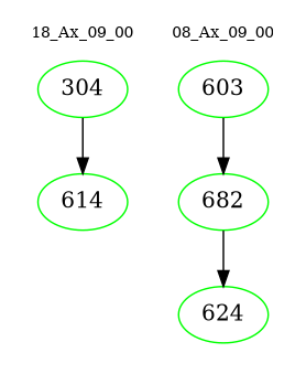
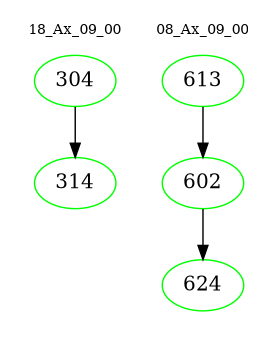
  digraph {
    node [color=green]
    edge [color=black]
    n1 [label=304]
-   n2 [label=614]
-   n3 [label=603]
-   n4 [label=682]
+   n2 [label=314]
+   n3 [label=613]
+   n4 [label=602]
    n5 [label=624]
    subgraph cluster_1 {
      color=white
      fontsize=10
      label="18_Ax_09_00"
      n1
      n2
    }
    subgraph cluster_2 {
      color=white
      fontsize=10
      label="08_Ax_09_00"
      n3
      n4
      n5
    }
    n1 -> n2
    n3 -> n4
    n4 -> n5
  }
